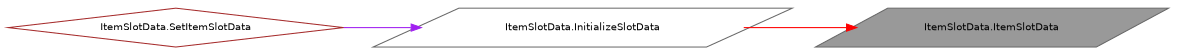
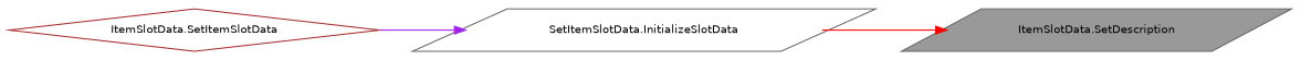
  digraph {
    rankdir=RL
    node [color=gray40 fillcolor=white fontname=Helvetica fontsize=10 shape=parallelogram style=filled]
    edge [dir=back fontname=Helvetica fontsize=10 labelfontname=Helvetica labelfontsize=10 style=solid]
-   n1 [fillcolor=grey60 fontcolor=black height=0.2 label="ItemSlotData.ItemSlotData" width=0.4]
-   n2 [height=0.2 label="ItemSlotData.InitializeSlotData" width=0.4]
+   n1 [fillcolor=grey60 fontcolor=black height=0.2 label="ItemSlotData.SetDescription" width=0.4]
+   n2 [height=0.2 label="SetItemSlotData.InitializeSlotData" width=0.4]
    n3 [color=brown height=0.2 label="ItemSlotData.SetItemSlotData" shape=diamond width=0.4]
    n1 -> n2 [color=red]
    n2 -> n3 [color=purple]
  }
